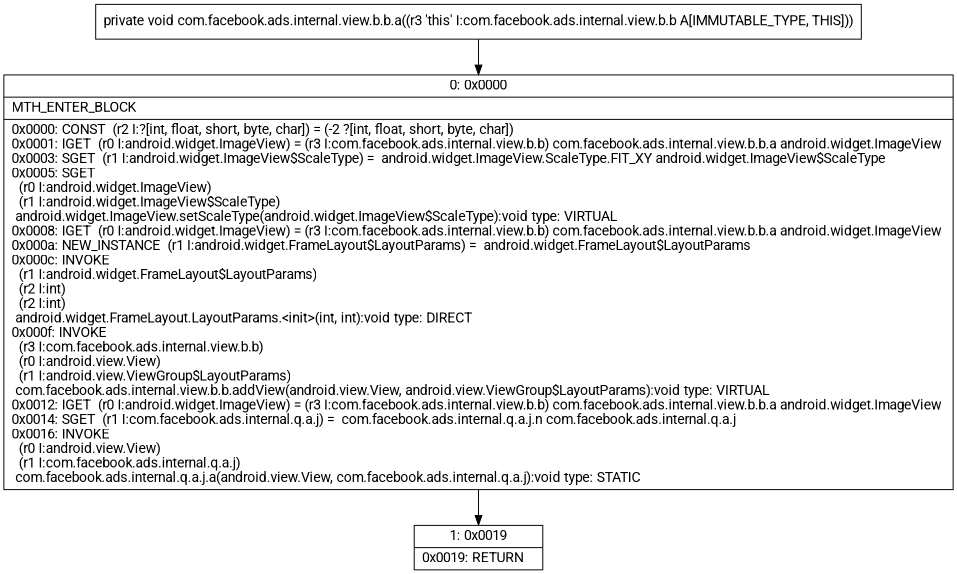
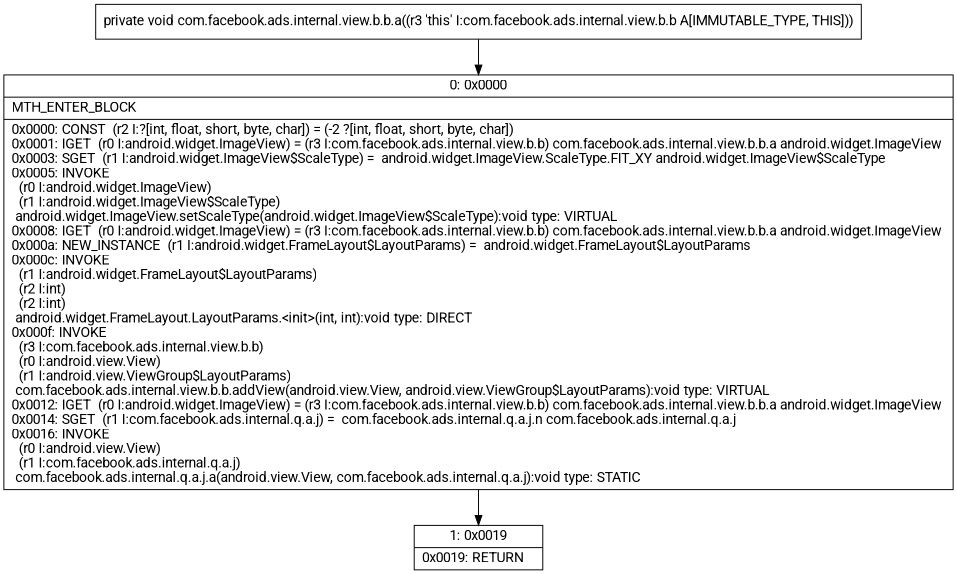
  digraph {
    fontname=Roboto
    node [shape=record fontname=Roboto]
    edge [fontname=Roboto]
-   n1 [label="{0\:\ 0x0000|MTH_ENTER_BLOCK\l|0x0000: CONST  (r2 I:?[int, float, short, byte, char]) = (\-2 ?[int, float, short, byte, char]) \l0x0001: IGET  (r0 I:android.widget.ImageView) = (r3 I:com.facebook.ads.internal.view.b.b) com.facebook.ads.internal.view.b.b.a android.widget.ImageView \l0x0003: SGET  (r1 I:android.widget.ImageView$ScaleType) =  android.widget.ImageView.ScaleType.FIT_XY android.widget.ImageView$ScaleType \l0x0005: SGET  \l  (r0 I:android.widget.ImageView)\l  (r1 I:android.widget.ImageView$ScaleType)\l android.widget.ImageView.setScaleType(android.widget.ImageView$ScaleType):void type: VIRTUAL \l0x0008: IGET  (r0 I:android.widget.ImageView) = (r3 I:com.facebook.ads.internal.view.b.b) com.facebook.ads.internal.view.b.b.a android.widget.ImageView \l0x000a: NEW_INSTANCE  (r1 I:android.widget.FrameLayout$LayoutParams) =  android.widget.FrameLayout$LayoutParams \l0x000c: INVOKE  \l  (r1 I:android.widget.FrameLayout$LayoutParams)\l  (r2 I:int)\l  (r2 I:int)\l android.widget.FrameLayout.LayoutParams.\<init\>(int, int):void type: DIRECT \l0x000f: INVOKE  \l  (r3 I:com.facebook.ads.internal.view.b.b)\l  (r0 I:android.view.View)\l  (r1 I:android.view.ViewGroup$LayoutParams)\l com.facebook.ads.internal.view.b.b.addView(android.view.View, android.view.ViewGroup$LayoutParams):void type: VIRTUAL \l0x0012: IGET  (r0 I:android.widget.ImageView) = (r3 I:com.facebook.ads.internal.view.b.b) com.facebook.ads.internal.view.b.b.a android.widget.ImageView \l0x0014: SGET  (r1 I:com.facebook.ads.internal.q.a.j) =  com.facebook.ads.internal.q.a.j.n com.facebook.ads.internal.q.a.j \l0x0016: INVOKE  \l  (r0 I:android.view.View)\l  (r1 I:com.facebook.ads.internal.q.a.j)\l com.facebook.ads.internal.q.a.j.a(android.view.View, com.facebook.ads.internal.q.a.j):void type: STATIC \l}"]
+   n1 [label="{0\:\ 0x0000|MTH_ENTER_BLOCK\l|0x0000: CONST  (r2 I:?[int, float, short, byte, char]) = (\-2 ?[int, float, short, byte, char]) \l0x0001: IGET  (r0 I:android.widget.ImageView) = (r3 I:com.facebook.ads.internal.view.b.b) com.facebook.ads.internal.view.b.b.a android.widget.ImageView \l0x0003: SGET  (r1 I:android.widget.ImageView$ScaleType) =  android.widget.ImageView.ScaleType.FIT_XY android.widget.ImageView$ScaleType \l0x0005: INVOKE  \l  (r0 I:android.widget.ImageView)\l  (r1 I:android.widget.ImageView$ScaleType)\l android.widget.ImageView.setScaleType(android.widget.ImageView$ScaleType):void type: VIRTUAL \l0x0008: IGET  (r0 I:android.widget.ImageView) = (r3 I:com.facebook.ads.internal.view.b.b) com.facebook.ads.internal.view.b.b.a android.widget.ImageView \l0x000a: NEW_INSTANCE  (r1 I:android.widget.FrameLayout$LayoutParams) =  android.widget.FrameLayout$LayoutParams \l0x000c: INVOKE  \l  (r1 I:android.widget.FrameLayout$LayoutParams)\l  (r2 I:int)\l  (r2 I:int)\l android.widget.FrameLayout.LayoutParams.\<init\>(int, int):void type: DIRECT \l0x000f: INVOKE  \l  (r3 I:com.facebook.ads.internal.view.b.b)\l  (r0 I:android.view.View)\l  (r1 I:android.view.ViewGroup$LayoutParams)\l com.facebook.ads.internal.view.b.b.addView(android.view.View, android.view.ViewGroup$LayoutParams):void type: VIRTUAL \l0x0012: IGET  (r0 I:android.widget.ImageView) = (r3 I:com.facebook.ads.internal.view.b.b) com.facebook.ads.internal.view.b.b.a android.widget.ImageView \l0x0014: SGET  (r1 I:com.facebook.ads.internal.q.a.j) =  com.facebook.ads.internal.q.a.j.n com.facebook.ads.internal.q.a.j \l0x0016: INVOKE  \l  (r0 I:android.view.View)\l  (r1 I:com.facebook.ads.internal.q.a.j)\l com.facebook.ads.internal.q.a.j.a(android.view.View, com.facebook.ads.internal.q.a.j):void type: STATIC \l}"]
    n2 [label="{1\:\ 0x0019|0x0019: RETURN   \l}"]
    n3 [label="{private void com.facebook.ads.internal.view.b.b.a((r3 'this' I:com.facebook.ads.internal.view.b.b A[IMMUTABLE_TYPE, THIS])) }"]
    n1 -> n2
    n3 -> n1
  }
